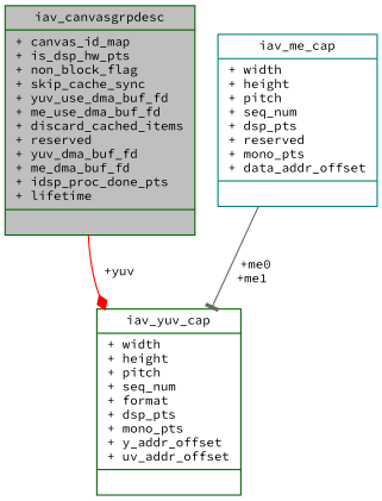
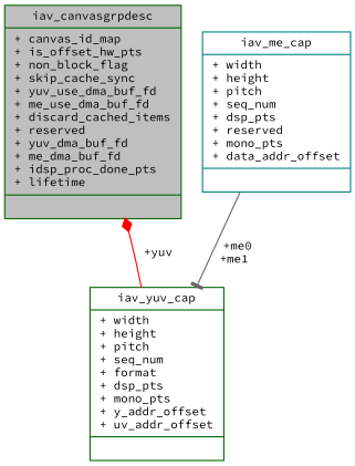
  digraph {
    fontname="Source Code Pro"
    node [color=darkgreen fontname="Source Code Pro" fontsize=10 shape=record]
    edge [fontname="Source Code Pro" fontsize=10 labelfontname=Helvetica labelfontsize=10 style=solid]
-   n1 [fillcolor=grey75 fontcolor=black height=0.2 label="{iav_canvasgrpdesc\n|+ canvas_id_map\l+ is_dsp_hw_pts\l+ non_block_flag\l+ skip_cache_sync\l+ yuv_use_dma_buf_fd\l+ me_use_dma_buf_fd\l+ discard_cached_items\l+ reserved\l+ yuv_dma_buf_fd\l+ me_dma_buf_fd\l+ idsp_proc_done_pts\l+ lifetime\l|}" style=filled width=0.4]
+   n1 [fillcolor=grey75 fontcolor=black height=0.2 label="{iav_canvasgrpdesc\n|+ canvas_id_map\l+ is_offset_hw_pts\l+ non_block_flag\l+ skip_cache_sync\l+ yuv_use_dma_buf_fd\l+ me_use_dma_buf_fd\l+ discard_cached_items\l+ reserved\l+ yuv_dma_buf_fd\l+ me_dma_buf_fd\l+ idsp_proc_done_pts\l+ lifetime\l|}" style=filled width=0.4]
    n2 [height=0.2 label="{iav_yuv_cap\n|+ width\l+ height\l+ pitch\l+ seq_num\l+ format\l+ dsp_pts\l+ mono_pts\l+ y_addr_offset\l+ uv_addr_offset\l|}" width=0.4]
    n3 [color=teal height=0.2 label="{iav_me_cap\n|+ width\l+ height\l+ pitch\l+ seq_num\l+ dsp_pts\l+ reserved\l+ mono_pts\l+ data_addr_offset\l|}" width=0.4]
-   n1 -> n2 [arrowhead=diamond color=red label=" +yuv"]
+   n2 -> n1 [arrowhead=diamond color=red label=" +yuv"]
    n3 -> n2 [arrowhead=tee color=gray40 label=" +me0\n+me1"]
  }
